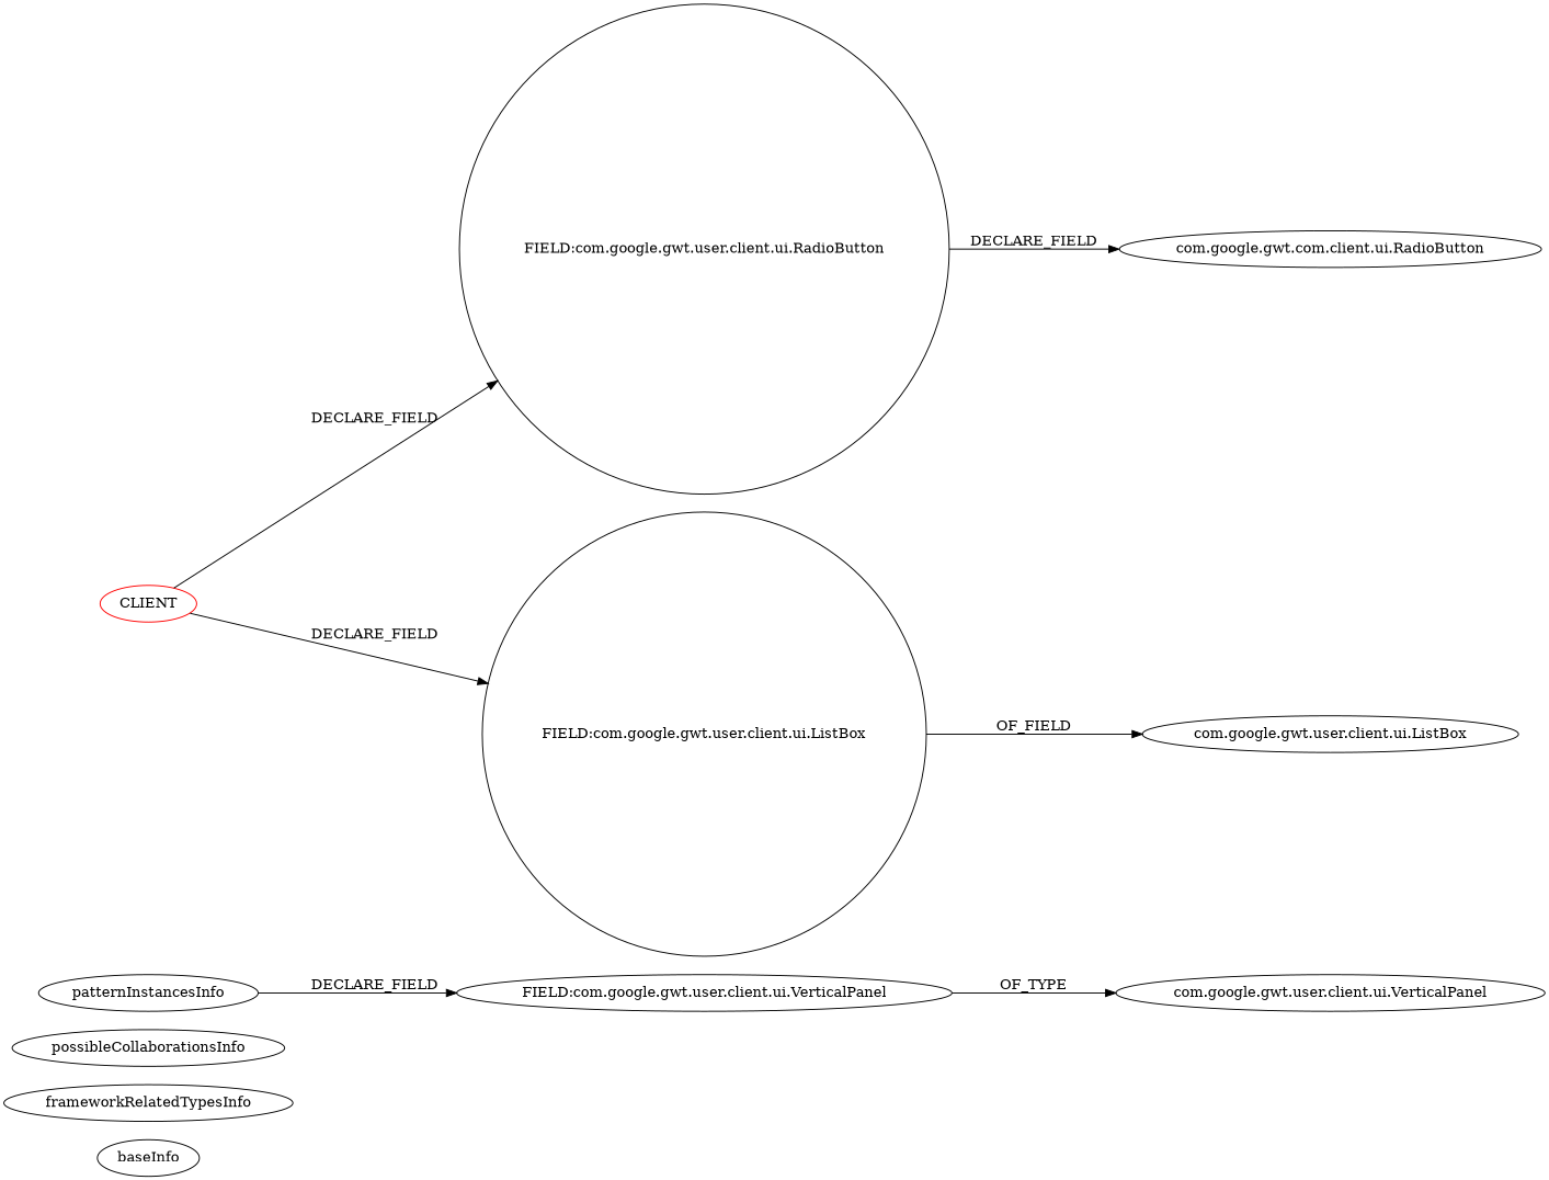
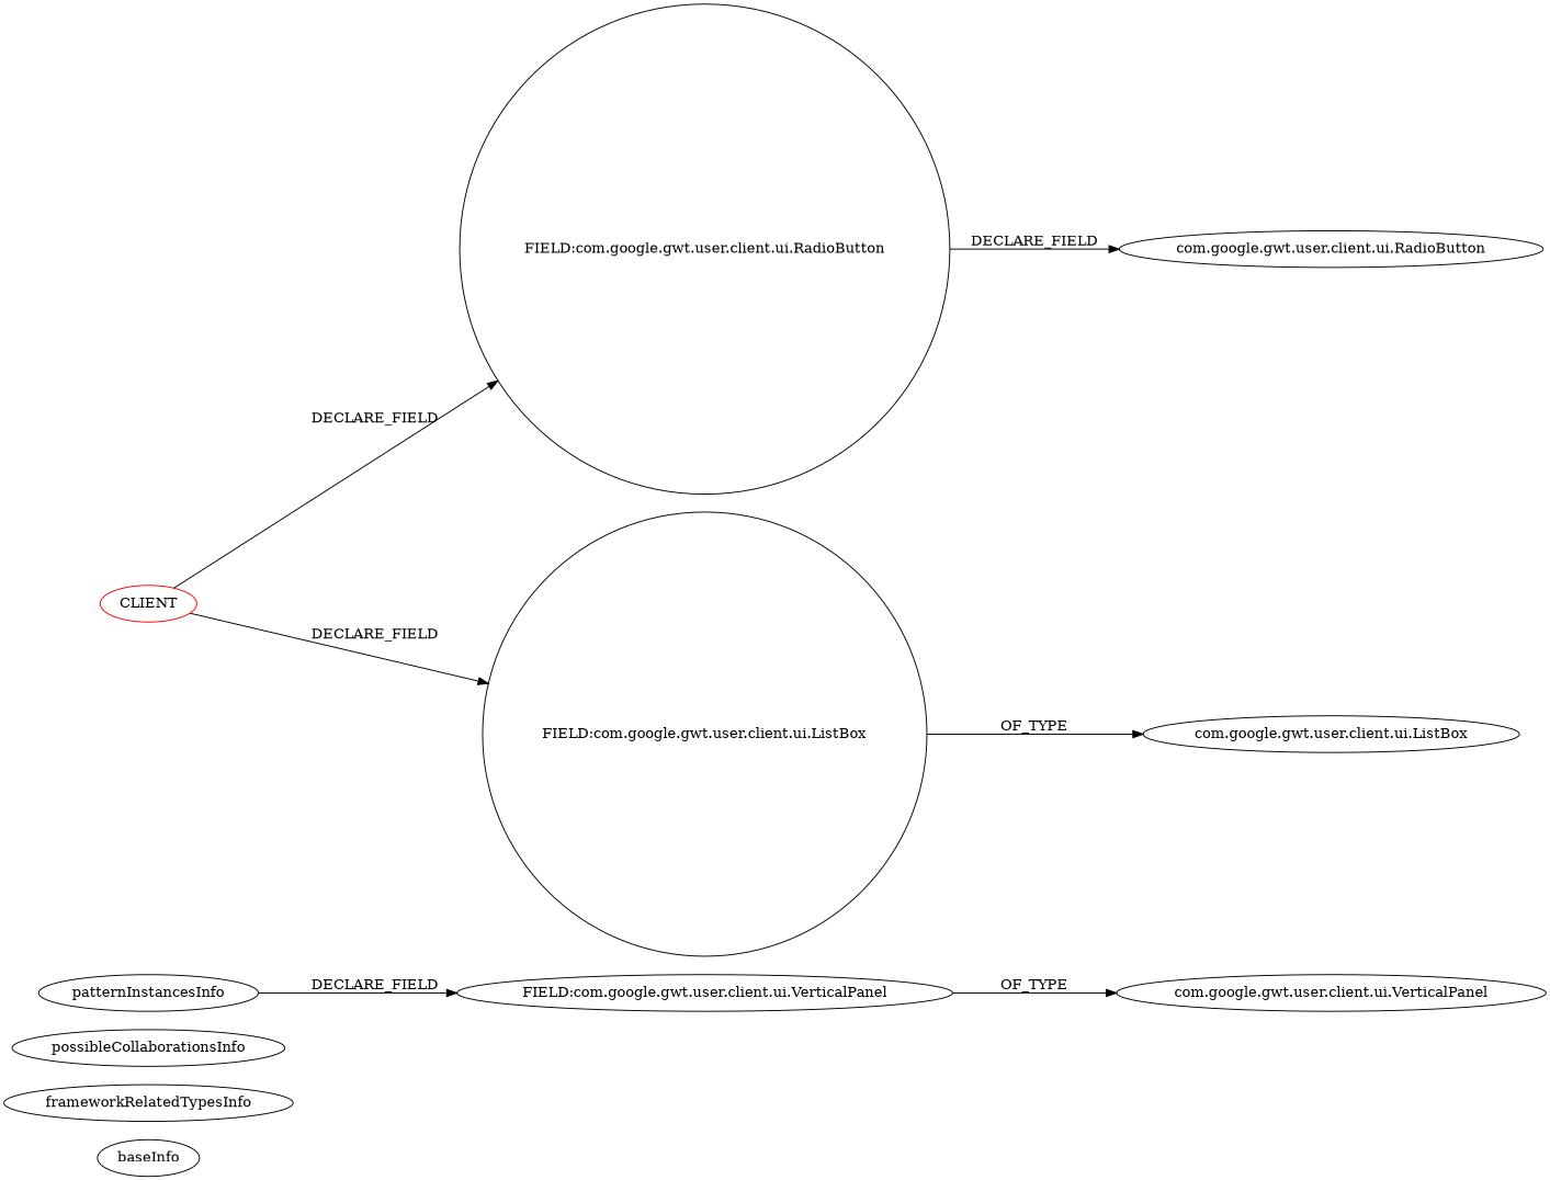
  digraph {
    rankdir=LR
    node [isFrameworkType=false]
    baseInfo [category=pattern graphId=1945 isAnonymous=false possibleRelation=false isFrameworkType=""]
    frameworkRelatedTypesInfo [isFrameworkType=""]
    possibleCollaborationsInfo [isFrameworkType=""]
    patternInstancesInfo [0="daonb-obudget~/daonb-obudget/obudget-master/src/client/src/org/obudget/client/PieCharter.java~PieCharter~1165" 1="Tok-Erwin~/Tok-Erwin/Erwin-master/src/main/java/erwin/client/Erwin.java~Erwin~388" isFrameworkType=""]
    n5 [label="FIELD:com.google.gwt.user.client.ui.VerticalPanel" shape=ellipse vertexType=FIELD_DECLARATION]
    n6 [label="FIELD:com.google.gwt.user.client.ui.RadioButton" shape=circle vertexType=FIELD_DECLARATION]
-   n7 [label="com.google.gwt.com.client.ui.RadioButton" vertexType=FRAMEWORK_CLASS_TYPE]
+   n7 [label="com.google.gwt.user.client.ui.RadioButton" vertexType=FRAMEWORK_CLASS_TYPE]
    n8 [color=red label=CLIENT vertexType=ROOT_CLIENT_CLASS_DECLARATION]
    n9 [label="FIELD:com.google.gwt.user.client.ui.ListBox" shape=circle vertexType=FIELD_DECLARATION]
    n10 [label="com.google.gwt.user.client.ui.VerticalPanel" vertexType=FRAMEWORK_CLASS_TYPE]
    n11 [label="com.google.gwt.user.client.ui.ListBox" vertexType=FRAMEWORK_CLASS_TYPE]
    patternInstancesInfo -> n5 [label=DECLARE_FIELD]
    n5 -> n10 [label=OF_TYPE]
    n6 -> n7 [label=DECLARE_FIELD]
    n8 -> n6 [label=DECLARE_FIELD]
    n8 -> n9 [label=DECLARE_FIELD]
-   n9 -> n11 [label=OF_FIELD]
+   n9 -> n11 [label=OF_TYPE]
  }
